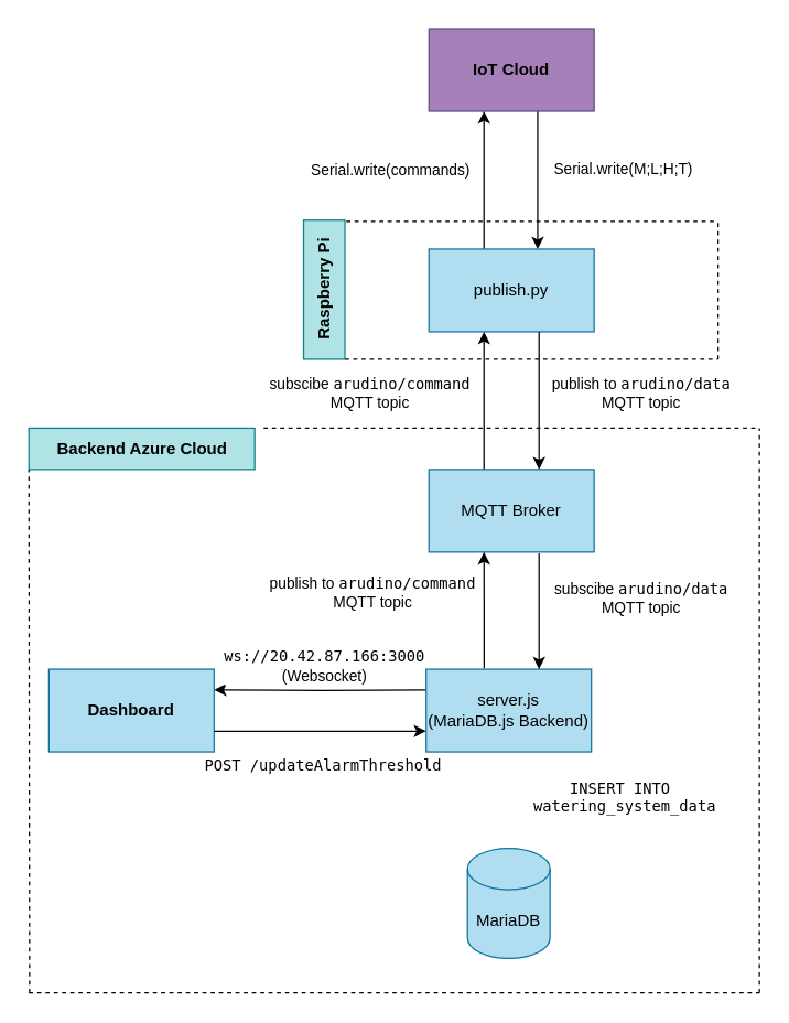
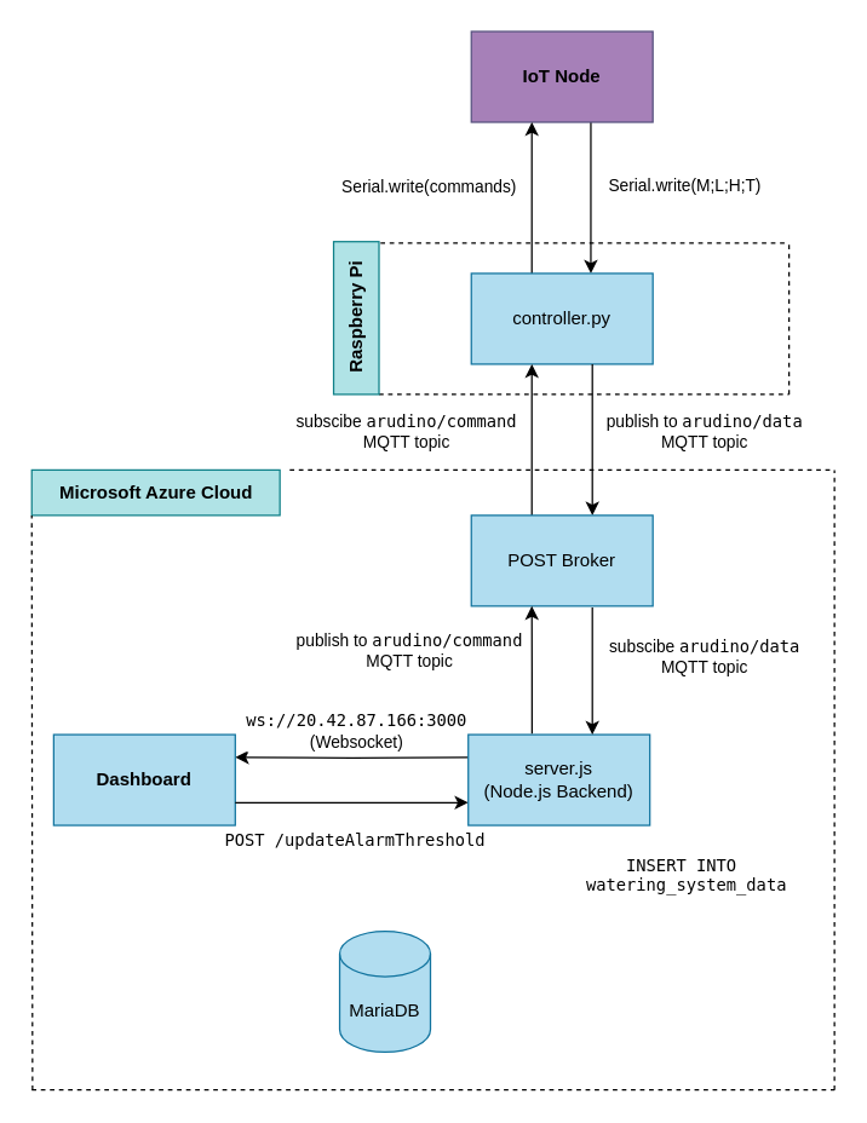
  <mxCell id="0" />
  <mxCell id="1" parent="0" />
  <mxCell id="2" style="edgeStyle=orthogonalEdgeStyle;rounded=0;orthogonalLoop=1;jettySize=auto;html=1;exitX=0.5;exitY=1;exitDx=0;exitDy=0;jumpStyle=none;" parent="1" edge="1"><mxGeometry relative="1" as="geometry"><mxPoint x="390" y="180" as="targetPoint" /><mxPoint x="390" y="80" as="sourcePoint" /></mxGeometry></mxCell>
  <mxCell id="3" value="Serial.write(M;L;H;T)" style="edgeLabel;html=1;align=center;verticalAlign=middle;resizable=0;points=[];" parent="2" vertex="1" connectable="0"><mxGeometry x="-0.126" y="2" relative="1" as="geometry"><mxPoint x="59" y="-3" as="offset" /></mxGeometry></mxCell>
- <mxCell id="4" value="&lt;b&gt;IoT Cloud&lt;br&gt;&lt;/b&gt;" style="rounded=0;whiteSpace=wrap;html=1;fillColor=#A680B8;strokeColor=#56517e;" parent="1" vertex="1"><mxGeometry x="311" y="20" width="120" height="60" as="geometry" /></mxCell>
+ <mxCell id="4" value="&lt;b&gt;IoT Node&lt;br&gt;&lt;/b&gt;" style="rounded=0;whiteSpace=wrap;html=1;fillColor=#A680B8;strokeColor=#56517e;" parent="1" vertex="1"><mxGeometry x="311" y="20" width="120" height="60" as="geometry" /></mxCell>
  <mxCell id="5" style="edgeStyle=orthogonalEdgeStyle;rounded=0;orthogonalLoop=1;jettySize=auto;html=1;exitX=0.25;exitY=0;exitDx=0;exitDy=0;entryX=0.25;entryY=1;entryDx=0;entryDy=0;" parent="1" edge="1"><mxGeometry relative="1" as="geometry"><mxPoint x="351" y="180" as="sourcePoint" /><mxPoint x="351" y="80" as="targetPoint" /></mxGeometry></mxCell>
  <mxCell id="6" value="Serial.write(commands)" style="edgeLabel;html=1;align=center;verticalAlign=middle;resizable=0;points=[];" vertex="1" connectable="0" parent="5"><mxGeometry x="0.169" y="4" relative="1" as="geometry"><mxPoint x="-65" as="offset" /></mxGeometry></mxCell>
- <mxCell id="7" value="&lt;div&gt;publish.py&lt;/div&gt;" style="rounded=0;whiteSpace=wrap;html=1;fillColor=#b1ddf0;strokeColor=#10739e;" parent="1" vertex="1"><mxGeometry x="311" y="180" width="120" height="60" as="geometry" /></mxCell>
+ <mxCell id="7" value="&lt;div&gt;controller.py&lt;/div&gt;" style="rounded=0;whiteSpace=wrap;html=1;fillColor=#b1ddf0;strokeColor=#10739e;" parent="1" vertex="1"><mxGeometry x="311" y="180" width="120" height="60" as="geometry" /></mxCell>
  <mxCell id="8" value="" style="endArrow=none;dashed=1;html=1;rounded=0;exitX=0;exitY=1;exitDx=0;exitDy=0;" parent="1" edge="1" source="10"><mxGeometry width="50" height="50" relative="1" as="geometry"><mxPoint x="-109" y="420" as="sourcePoint" /><mxPoint x="521" y="260" as="targetPoint" /></mxGeometry></mxCell>
  <mxCell id="9" value="" style="endArrow=none;dashed=1;html=1;rounded=0;" parent="1" edge="1"><mxGeometry width="50" height="50" relative="1" as="geometry"><mxPoint x="251" y="160" as="sourcePoint" /><mxPoint x="521" y="160" as="targetPoint" /></mxGeometry></mxCell>
  <mxCell id="10" value="&lt;b&gt;Raspberry Pi&lt;/b&gt;" style="rounded=0;whiteSpace=wrap;html=1;strokeColor=#0e8088;fillColor=#b0e3e6;rotation=-90;" parent="1" vertex="1"><mxGeometry x="184.5" y="194.5" width="101" height="30" as="geometry" /></mxCell>
  <mxCell id="11" value="" style="endArrow=none;dashed=1;html=1;rounded=0;" edge="1" parent="1"><mxGeometry width="50" height="50" relative="1" as="geometry"><mxPoint x="521" y="260" as="sourcePoint" /><mxPoint x="521" y="160" as="targetPoint" /></mxGeometry></mxCell>
  <mxCell id="12" value="&lt;br&gt;&lt;div&gt;&lt;br/&gt;&lt;/div&gt;" style="edgeStyle=orthogonalEdgeStyle;rounded=0;orthogonalLoop=1;jettySize=auto;html=1;exitX=1;exitY=0.25;exitDx=0;exitDy=0;entryX=0;entryY=0.25;entryDx=0;entryDy=0;startArrow=classic;startFill=1;endArrow=none;endFill=0;" edge="1" parent="1" target="17"><mxGeometry y="-40" relative="1" as="geometry"><mxPoint x="155" y="500" as="sourcePoint" /><mxPoint x="239" y="595" as="targetPoint" /><mxPoint as="offset" /></mxGeometry></mxCell>
  <mxCell id="13" value="&lt;font face=&quot;monospace&quot;&gt;ws://20.42.87.166:3000&lt;/font&gt;&lt;div&gt;(Websocket)&lt;/div&gt;" style="edgeLabel;html=1;align=center;verticalAlign=middle;resizable=0;points=[];" vertex="1" connectable="0" parent="12"><mxGeometry x="0.186" y="-1" relative="1" as="geometry"><mxPoint x="-12" y="-19" as="offset" /></mxGeometry></mxCell>
  <mxCell id="14" value="&lt;b&gt;Dashboard&lt;/b&gt;" style="rounded=0;whiteSpace=wrap;html=1;fillColor=#b1ddf0;strokeColor=#10739e;" vertex="1" parent="1"><mxGeometry x="35" y="485" width="120" height="60" as="geometry" /></mxCell>
  <mxCell id="15" value="" style="edgeStyle=orthogonalEdgeStyle;rounded=0;orthogonalLoop=1;jettySize=auto;html=1;endArrow=none;endFill=0;startArrow=classic;startFill=1;entryX=1;entryY=0.75;entryDx=0;entryDy=0;exitX=0;exitY=0.75;exitDx=0;exitDy=0;" edge="1" parent="1" source="17"><mxGeometry relative="1" as="geometry"><mxPoint x="209" y="625" as="sourcePoint" /><mxPoint x="155" y="530" as="targetPoint" /></mxGeometry></mxCell>
  <mxCell id="16" value="&lt;font face=&quot;monospace&quot;&gt;POST /updateAlarmThreshold&lt;/font&gt;" style="edgeLabel;html=1;align=center;verticalAlign=middle;resizable=0;points=[];" vertex="1" connectable="0" parent="15"><mxGeometry x="-0.013" y="2" relative="1" as="geometry"><mxPoint y="22" as="offset" /></mxGeometry></mxCell>
- <mxCell id="17" value="&lt;div&gt;server.js&lt;/div&gt;&lt;div&gt;(MariaDB.js Backend)&lt;br&gt;&lt;/div&gt;" style="rounded=0;whiteSpace=wrap;html=1;fillColor=#b1ddf0;strokeColor=#10739e;" vertex="1" parent="1"><mxGeometry x="309" y="485" width="120" height="60" as="geometry" /></mxCell>
- <mxCell id="18" value="MariaDB" style="shape=cylinder3;whiteSpace=wrap;html=1;boundedLbl=1;backgroundOutline=1;size=15;fillColor=#b1ddf0;strokeColor=#10739e;" vertex="1" parent="1"><mxGeometry x="339" y="615" width="60" height="80" as="geometry" /></mxCell>
- <mxCell id="19" value="&lt;b&gt;Backend Azure Cloud&lt;/b&gt;" style="rounded=0;whiteSpace=wrap;html=1;strokeColor=#0e8088;fillColor=#b0e3e6;" vertex="1" parent="1"><mxGeometry x="20.5" y="310" width="164" height="30" as="geometry" /></mxCell>
+ <mxCell id="17" value="&lt;div&gt;server.js&lt;/div&gt;&lt;div&gt;(Node.js Backend)&lt;br&gt;&lt;/div&gt;" style="rounded=0;whiteSpace=wrap;html=1;fillColor=#b1ddf0;strokeColor=#10739e;" vertex="1" parent="1"><mxGeometry x="309" y="485" width="120" height="60" as="geometry" /></mxCell>
+ <mxCell id="18" value="MariaDB" style="shape=cylinder3;whiteSpace=wrap;html=1;boundedLbl=1;backgroundOutline=1;size=15;fillColor=#b1ddf0;strokeColor=#10739e;" vertex="1" parent="1"><mxGeometry x="224" y="615" width="60" height="80" as="geometry" /></mxCell>
+ <mxCell id="19" value="&lt;b&gt;Microsoft Azure Cloud&lt;/b&gt;" style="rounded=0;whiteSpace=wrap;html=1;strokeColor=#0e8088;fillColor=#b0e3e6;" vertex="1" parent="1"><mxGeometry x="20.5" y="310" width="164" height="30" as="geometry" /></mxCell>
  <mxCell id="20" value="&lt;div&gt;&lt;font face=&quot;monospace&quot;&gt;INSERT INTO&amp;nbsp;&lt;/font&gt;&lt;/div&gt;&lt;div&gt;&lt;font face=&quot;monospace&quot;&gt;watering_system_data&lt;/font&gt;&lt;/div&gt;&lt;div&gt;&lt;br&gt;&lt;/div&gt;" style="edgeLabel;html=1;align=center;verticalAlign=middle;resizable=0;points=[];" vertex="1" connectable="0" parent="1"><mxGeometry x="435" y="585.003" as="geometry"><mxPoint x="17" y="-1" as="offset" /></mxGeometry></mxCell>
  <mxCell id="21" style="edgeStyle=orthogonalEdgeStyle;rounded=0;orthogonalLoop=1;jettySize=auto;html=1;exitX=0.5;exitY=1;exitDx=0;exitDy=0;jumpStyle=none;" edge="1" parent="1"><mxGeometry relative="1" as="geometry"><mxPoint x="391" y="340" as="targetPoint" /><mxPoint x="391" y="240" as="sourcePoint" /></mxGeometry></mxCell>
  <mxCell id="22" style="edgeStyle=orthogonalEdgeStyle;rounded=0;orthogonalLoop=1;jettySize=auto;html=1;exitX=0.25;exitY=0;exitDx=0;exitDy=0;entryX=0.25;entryY=1;entryDx=0;entryDy=0;" edge="1" parent="1"><mxGeometry relative="1" as="geometry"><mxPoint x="351" y="340" as="sourcePoint" /><mxPoint x="351" y="240" as="targetPoint" /></mxGeometry></mxCell>
- <mxCell id="23" value="&lt;div&gt;MQTT Broker&lt;/div&gt;" style="rounded=0;whiteSpace=wrap;html=1;fillColor=#b1ddf0;strokeColor=#10739e;" vertex="1" parent="1"><mxGeometry x="311" y="340" width="120" height="60" as="geometry" /></mxCell>
+ <mxCell id="23" value="&lt;div&gt;POST Broker&lt;/div&gt;" style="rounded=0;whiteSpace=wrap;html=1;fillColor=#b1ddf0;strokeColor=#10739e;" vertex="1" parent="1"><mxGeometry x="311" y="340" width="120" height="60" as="geometry" /></mxCell>
  <mxCell id="24" value="publish to&amp;nbsp;&lt;font style=&quot;&quot; face=&quot;monospace&quot;&gt;ar&lt;/font&gt;&lt;font style=&quot;&quot; face=&quot;monospace&quot;&gt;udino/data&lt;/font&gt;&lt;div&gt;MQTT topic&lt;/div&gt;" style="edgeLabel;html=1;align=center;verticalAlign=middle;resizable=0;points=[];" vertex="1" connectable="0" parent="1"><mxGeometry x="469" y="286.997" as="geometry"><mxPoint x="-5" y="-2" as="offset" /></mxGeometry></mxCell>
  <mxCell id="25" value="subscibe &lt;font face=&quot;monospace&quot;&gt;arudino/command&lt;/font&gt;&lt;div&gt;MQTT topic&lt;/div&gt;" style="edgeLabel;html=1;align=center;verticalAlign=middle;resizable=0;points=[];" vertex="1" connectable="0" parent="1"><mxGeometry x="267" y="284.997" as="geometry" /></mxCell>
  <mxCell id="26" style="edgeStyle=orthogonalEdgeStyle;rounded=0;orthogonalLoop=1;jettySize=auto;html=1;entryX=0.25;entryY=1;entryDx=0;entryDy=0;exitX=0.351;exitY=-0.01;exitDx=0;exitDy=0;exitPerimeter=0;" edge="1" parent="1" source="17"><mxGeometry relative="1" as="geometry"><mxPoint x="351" y="480" as="sourcePoint" /><mxPoint x="351" y="400" as="targetPoint" /></mxGeometry></mxCell>
  <mxCell id="27" value="publish to&amp;nbsp;&lt;font face=&quot;monospace&quot;&gt;ar&lt;/font&gt;&lt;font face=&quot;monospace&quot;&gt;udino/command&lt;/font&gt;&lt;div&gt;MQTT topic&lt;/div&gt;" style="edgeLabel;html=1;align=center;verticalAlign=middle;resizable=0;points=[];" vertex="1" connectable="0" parent="26"><mxGeometry x="-0.024" y="4" relative="1" as="geometry"><mxPoint x="-81" y="-10" as="offset" /></mxGeometry></mxCell>
  <mxCell id="28" style="edgeStyle=orthogonalEdgeStyle;rounded=0;orthogonalLoop=1;jettySize=auto;html=1;entryX=0.25;entryY=1;entryDx=0;entryDy=0;exitX=0.351;exitY=-0.01;exitDx=0;exitDy=0;exitPerimeter=0;startArrow=classic;startFill=1;endArrow=none;endFill=0;" edge="1" parent="1"><mxGeometry relative="1" as="geometry"><mxPoint x="391" y="485" as="sourcePoint" /><mxPoint x="391" y="401" as="targetPoint" /></mxGeometry></mxCell>
  <mxCell id="29" value="subscibe&amp;nbsp;&lt;font face=&quot;monospace&quot;&gt;arudino/data&lt;/font&gt;&lt;div&gt;MQTT topic&lt;/div&gt;" style="edgeLabel;html=1;align=center;verticalAlign=middle;resizable=0;points=[];" vertex="1" connectable="0" parent="28"><mxGeometry x="0.202" y="-1" relative="1" as="geometry"><mxPoint x="72" y="-2" as="offset" /></mxGeometry></mxCell>
  <mxCell id="30" value="" style="endArrow=none;dashed=1;html=1;rounded=0;" edge="1" parent="1"><mxGeometry width="50" height="50" relative="1" as="geometry"><mxPoint x="21" y="720" as="sourcePoint" /><mxPoint x="20.5" y="340" as="targetPoint" /></mxGeometry></mxCell>
  <mxCell id="31" value="" style="endArrow=none;dashed=1;html=1;rounded=0;" edge="1" parent="1"><mxGeometry width="50" height="50" relative="1" as="geometry"><mxPoint x="20.5" y="720" as="sourcePoint" /><mxPoint x="551" y="720" as="targetPoint" /></mxGeometry></mxCell>
  <mxCell id="32" value="" style="endArrow=none;dashed=1;html=1;rounded=0;" edge="1" parent="1"><mxGeometry width="50" height="50" relative="1" as="geometry"><mxPoint x="551" y="720" as="sourcePoint" /><mxPoint x="551" y="310" as="targetPoint" /></mxGeometry></mxCell>
  <mxCell id="33" value="" style="endArrow=none;dashed=1;html=1;rounded=0;" edge="1" parent="1"><mxGeometry width="50" height="50" relative="1" as="geometry"><mxPoint x="191" y="310" as="sourcePoint" /><mxPoint x="551" y="310" as="targetPoint" /></mxGeometry></mxCell>
